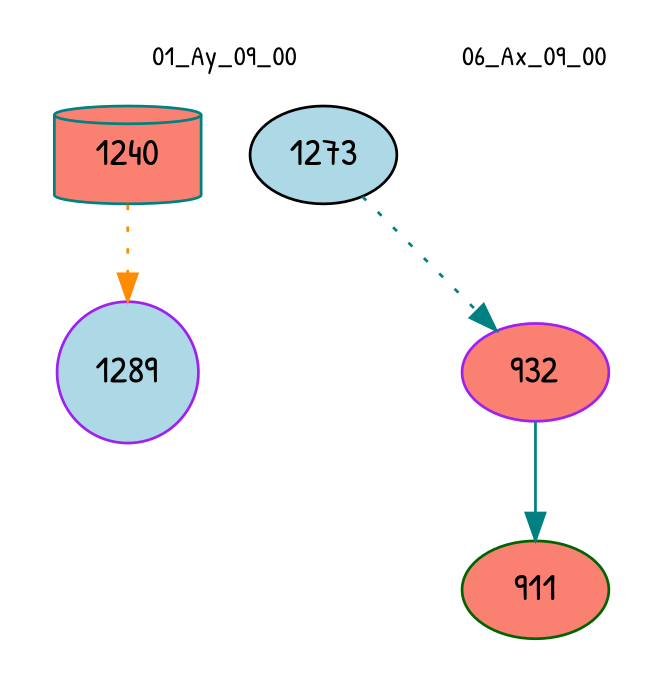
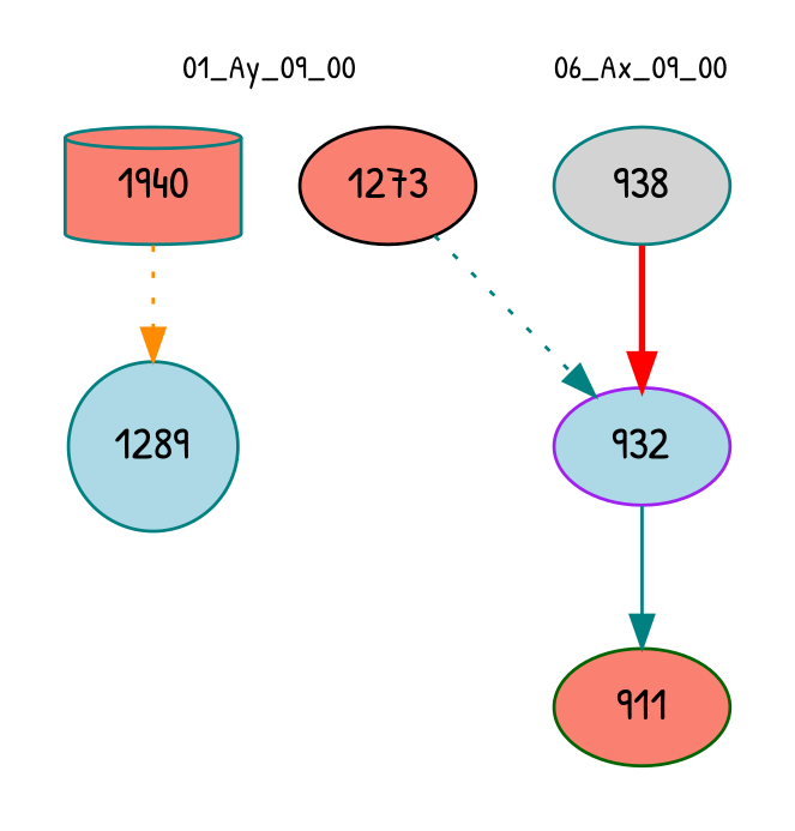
  digraph {
    fontname="Patrick Hand"
    node [color=teal fillcolor=lightblue fontname="Patrick Hand" shape=ellipse style=filled]
    edge [color=teal fontname="Patrick Hand" style=dotted]
-   n1 [color=black label=1273]
-   n2 [fillcolor=salmon label=1240 shape=cylinder]
-   n3 [color=purple label=1289 shape=circle]
-   n5 [color=purple fillcolor=salmon label=932]
+   n1 [color=black fillcolor=salmon label=1273]
+   n2 [fillcolor=salmon label=1940 shape=cylinder]
+   n3 [label=1289 shape=circle]
+   n4 [fillcolor=lightgrey label=938]
+   n5 [color=purple label=932]
    n6 [color=darkgreen fillcolor=salmon label=911]
    subgraph cluster_1 {
      color=white
      fontsize=10
      label="01_Ay_09_00"
      n1
      n2
      n3
    }
    subgraph cluster_2 {
      color=white
      fontsize=10
      label="06_Ax_09_00"
+     n4
      n5
      n6
    }
    n1 -> n5
    n2 -> n3 [color=darkorange]
+   n4 -> n5 [color=red style=bold]
    n5 -> n6 [style=solid]
  }
